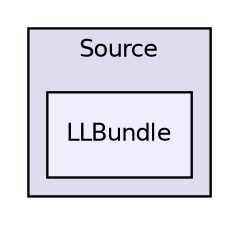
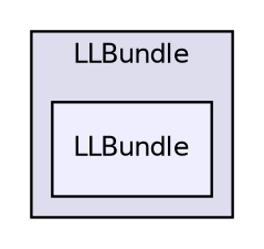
  digraph {
    compound=true
    rankdir=LR
    n1 [fillcolor="#eeeeff" fontname=Helvetica fontsize=10 label=LLBundle pencolor=black shape=box style=filled]
    subgraph cluster_1 {
      bgcolor="#ddddee"
      fontname=Helvetica
      fontsize=10
-     label=Source
+     label=LLBundle
      pencolor=black
      n1
    }
  }
